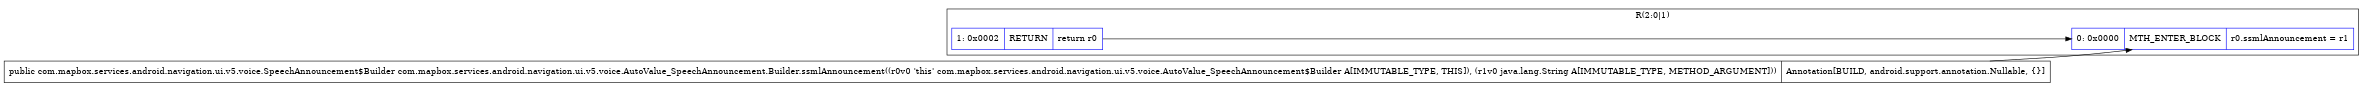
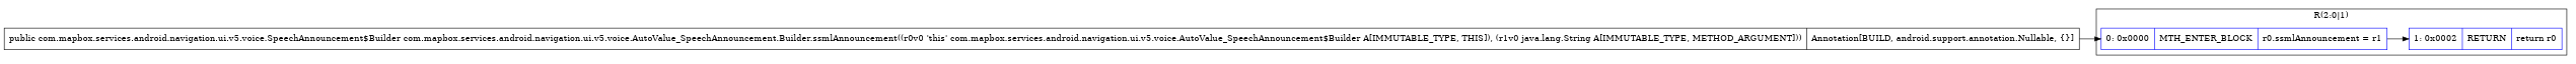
  digraph {
    rankdir=LR
    node [color=blue shape=record]
    n1 [label="{0\:\ 0x0000|MTH_ENTER_BLOCK\l|r0.ssmlAnnouncement = r1\l}"]
    n2 [label="{1\:\ 0x0002|RETURN\l|return r0\l}"]
    n3 [label="{public com.mapbox.services.android.navigation.ui.v5.voice.SpeechAnnouncement$Builder com.mapbox.services.android.navigation.ui.v5.voice.AutoValue_SpeechAnnouncement.Builder.ssmlAnnouncement((r0v0 'this' com.mapbox.services.android.navigation.ui.v5.voice.AutoValue_SpeechAnnouncement$Builder A[IMMUTABLE_TYPE, THIS]), (r1v0 java.lang.String A[IMMUTABLE_TYPE, METHOD_ARGUMENT]))  | Annotation[BUILD, android.support.annotation.Nullable, \{\}]\l}" color=""]
    subgraph cluster_1 {
      label="R(2:0|1)"
      n1
      n2
    }
-   n2 -> n1
+   n1 -> n2
    n3 -> n1
  }
